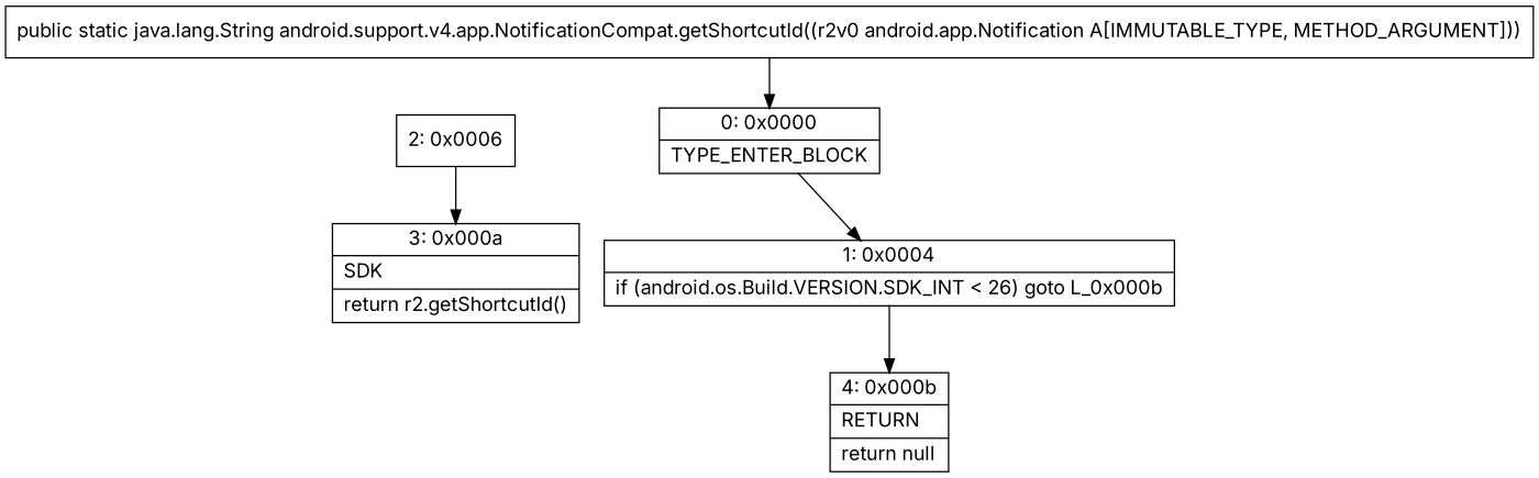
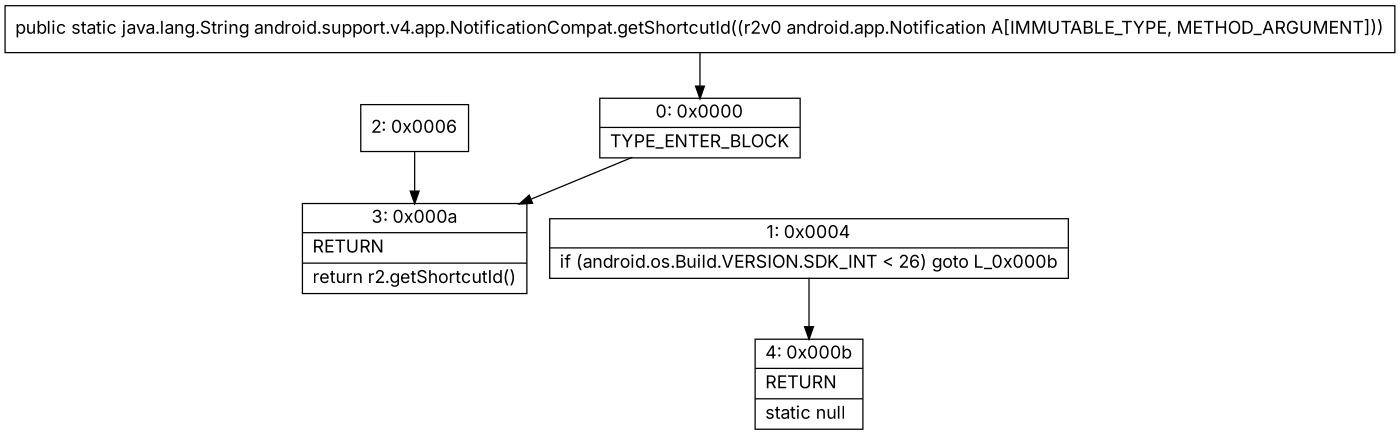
  digraph {
    fontname=Inter
    node [fontname=Inter shape=record]
    edge [fontname=Inter]
    n1 [label="{0\:\ 0x0000|TYPE_ENTER_BLOCK\l}"]
    n2 [label="{1\:\ 0x0004|if (android.os.Build.VERSION.SDK_INT \< 26) goto L_0x000b\l}"]
-   n3 [label="{4\:\ 0x000b|RETURN\l|return null\l}"]
+   n3 [label="{4\:\ 0x000b|RETURN\l|static null\l}"]
    n4 [label="{2\:\ 0x0006}"]
-   n5 [label="{3\:\ 0x000a|SDK\l|return r2.getShortcutId()\l}"]
+   n5 [label="{3\:\ 0x000a|RETURN\l|return r2.getShortcutId()\l}"]
    n6 [label="{public static java.lang.String android.support.v4.app.NotificationCompat.getShortcutId((r2v0 android.app.Notification A[IMMUTABLE_TYPE, METHOD_ARGUMENT])) }"]
-   n1 -> n2
+   n1 -> n5
    n2 -> n3
    n4 -> n5
    n6 -> n1
  }
